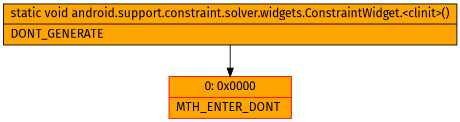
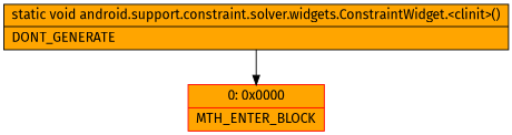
  digraph {
    fontname="Fira Sans"
    node [shape=record style=filled fillcolor=orange fontname="Fira Sans"]
-   n1 [color=red label="{0\:\ 0x0000|MTH_ENTER_DONT\l}"]
+   n1 [color=red label="{0\:\ 0x0000|MTH_ENTER_BLOCK\l}"]
    n2 [label="{static void android.support.constraint.solver.widgets.ConstraintWidget.\<clinit\>()  | DONT_GENERATE\l}"]
    subgraph cluster_1 {
      label="R(0)"
    }
    n2 -> n1 [color=black style=solid fontname="Fira Sans"]
  }
